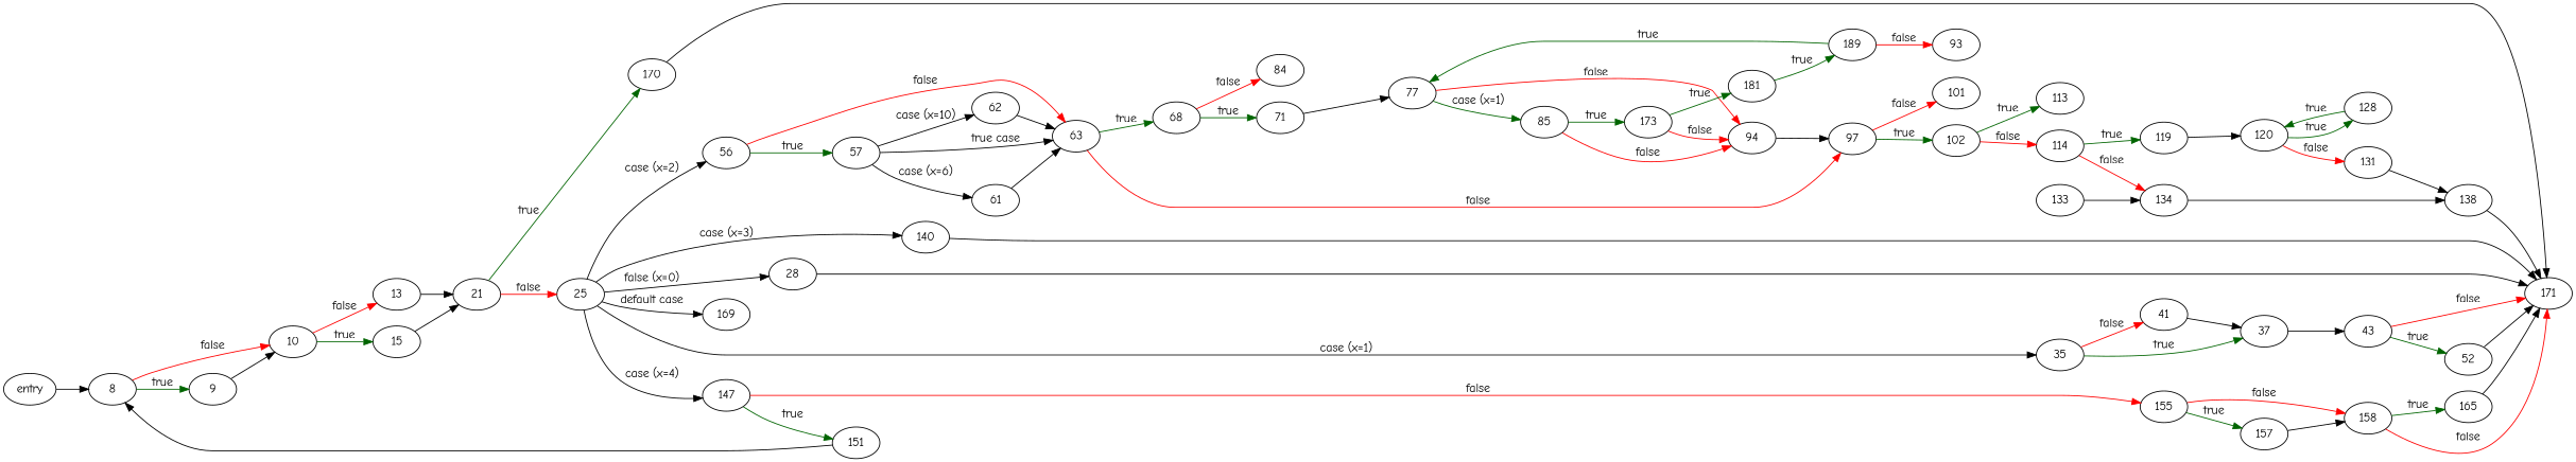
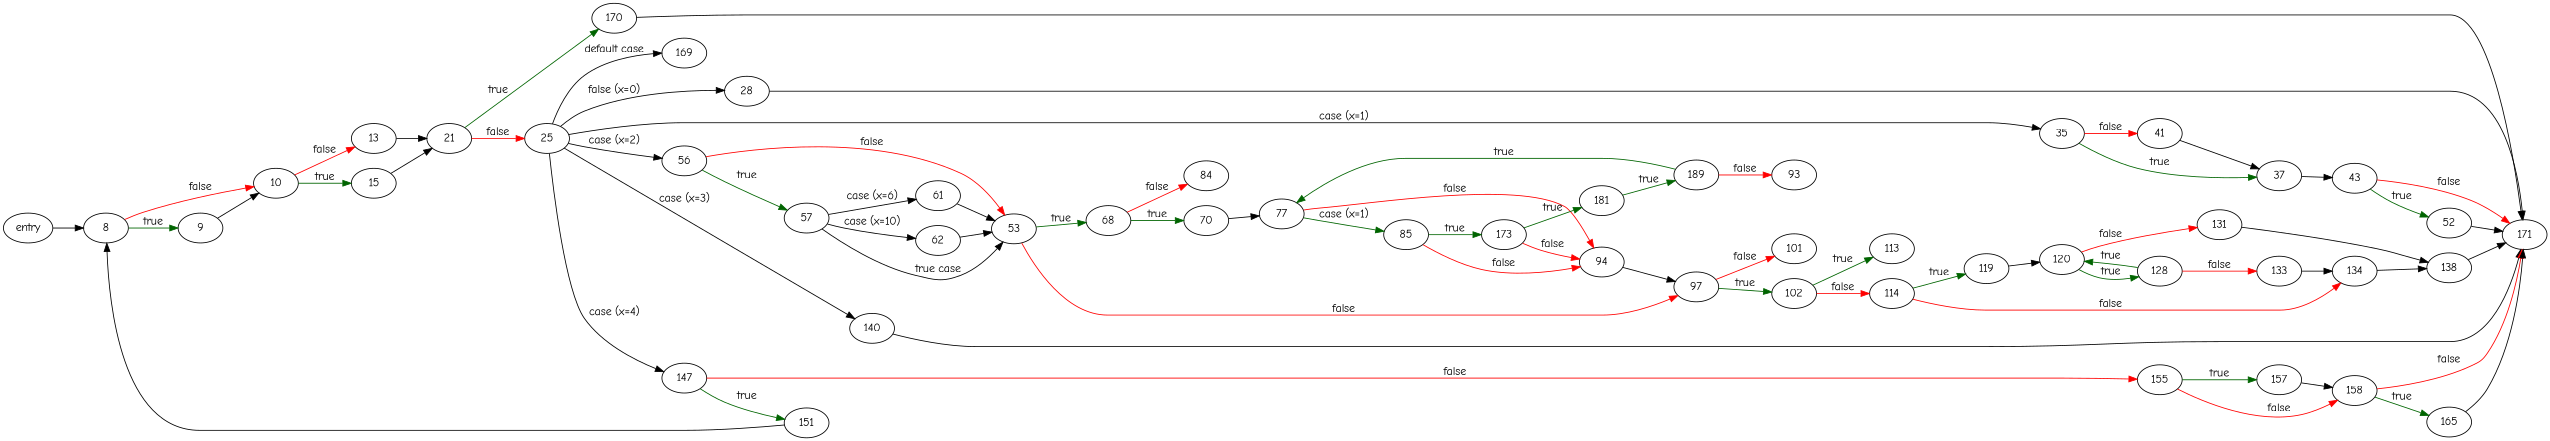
  digraph {
    fontname="Comic Neue"
    rankdir=LR
    node [fontname="Comic Neue"]
    edge [fontname="Comic Neue"]
    n1 [label=entry]
    8
    9
    10
    13
    15
    21
    25
    170
    28
    35
    56
    140
    147
    169
    171
    37
    41
    57
-   63
+   63 [label=53]
    151
    155
    43
    52
    61
    62
    68
    97
-   71
+   71 [label=70]
    84
    101
    102
    77
    85
    94
    173
    181
    113
    114
    119
    134
    120
    138
    128
    131
    133
    157
    158
    165
    189
    93
    n1 -> 8
    8 -> 9 [color=darkgreen label=true]
    8 -> 10 [color=red label=false]
    9 -> 10
    10 -> 13 [color=red label=false]
    10 -> 15 [color=darkgreen label=true]
    13 -> 21
    15 -> 21
    21 -> 25 [color=red label=false]
    21 -> 170 [color=darkgreen label=true]
    25 -> 28 [label="false (x=0)"]
    25 -> 35 [label="case (x=1)"]
    25 -> 56 [label="case (x=2)"]
    25 -> 140 [label="case (x=3)"]
    25 -> 147 [label="case (x=4)"]
    25 -> 169 [label="default case"]
    170 -> 171
    28 -> 171
    35 -> 37 [color=darkgreen label=true]
    35 -> 41 [color=red label=false]
    56 -> 57 [color=darkgreen label=true]
    56 -> 63 [color=red label=false]
    140 -> 171
    147 -> 151 [color=darkgreen label=true]
    147 -> 155 [color=red label=false]
    37 -> 43
    41 -> 37
    57 -> 63 [label="true case"]
    57 -> 61 [label="case (x=6)"]
    57 -> 62 [label="case (x=10)"]
    63 -> 68 [color=darkgreen label=true]
    63 -> 97 [color=red label=false]
    151 -> 8
    155 -> 157 [color=darkgreen label=true]
    155 -> 158 [color=red label=false]
    43 -> 171 [color=red label=false]
    43 -> 52 [color=darkgreen label=true]
    52 -> 171
    61 -> 63
    62 -> 63
    68 -> 71 [color=darkgreen label=true]
    68 -> 84 [color=red label=false]
    97 -> 101 [color=red label=false]
    97 -> 102 [color=darkgreen label=true]
    71 -> 77
    102 -> 113 [color=darkgreen label=true]
    102 -> 114 [color=red label=false]
    77 -> 85 [color=darkgreen label="case (x=1)"]
    77 -> 94 [color=red label=false]
    85 -> 94 [color=red label=false]
    85 -> 173 [color=darkgreen label=true]
    94 -> 97
    173 -> 94 [color=red label=false]
    173 -> 181 [color=darkgreen label=true]
    181 -> 189 [color=darkgreen label=true]
    114 -> 119 [color=darkgreen label=true]
    114 -> 134 [color=red label=false]
    119 -> 120
    134 -> 138
    120 -> 128 [color=darkgreen label=true]
    120 -> 131 [color=red label=false]
    138 -> 171
    128 -> 120 [color=darkgreen label=true]
+   128 -> 133 [color=red label=false]
    131 -> 138
    133 -> 134
    157 -> 158
    158 -> 171 [color=red label=false]
    158 -> 165 [color=darkgreen label=true]
    165 -> 171
    189 -> 77 [color=darkgreen label=true]
    189 -> 93 [color=red label=false]
  }
